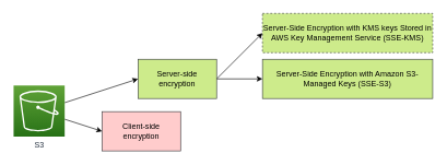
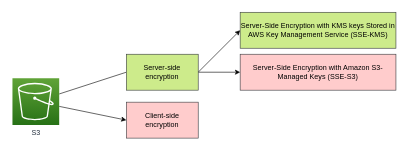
  <mxCell id="0" />
  <mxCell id="1" parent="0" />
- <mxCell id="2" style="rounded=0;orthogonalLoop=1;jettySize=auto;html=1;entryX=0;entryY=0.5;entryDx=0;entryDy=0;" edge="1" parent="1" source="4" target="7"><mxGeometry relative="1" as="geometry" /></mxCell>
+ <mxCell id="2" style="rounded=0;orthogonalLoop=1;jettySize=auto;html=1;entryX=0;entryY=0.5;entryDx=0;entryDy=0;endArrow=none;" edge="1" parent="1" source="4" target="7"><mxGeometry relative="1" as="geometry" /></mxCell>
  <mxCell id="3" style="rounded=0;orthogonalLoop=1;jettySize=auto;html=1;entryX=0;entryY=0.5;entryDx=0;entryDy=0;" edge="1" parent="1" source="4" target="8"><mxGeometry relative="1" as="geometry" /></mxCell>
  <mxCell id="4" value="S3" style="sketch=0;points=[[0,0,0],[0.25,0,0],[0.5,0,0],[0.75,0,0],[1,0,0],[0,1,0],[0.25,1,0],[0.5,1,0],[0.75,1,0],[1,1,0],[0,0.25,0],[0,0.5,0],[0,0.75,0],[1,0.25,0],[1,0.5,0],[1,0.75,0]];outlineConnect=0;fontColor=#232F3E;gradientColor=#60A337;gradientDirection=north;fillColor=#277116;strokeColor=#ffffff;dashed=0;verticalLabelPosition=bottom;verticalAlign=top;align=center;html=1;fontSize=12;fontStyle=0;aspect=fixed;shape=mxgraph.aws4.resourceIcon;resIcon=mxgraph.aws4.s3;" vertex="1" parent="1"><mxGeometry x="20" y="130" width="78" height="78" as="geometry" /></mxCell>
  <mxCell id="5" style="edgeStyle=none;rounded=0;orthogonalLoop=1;jettySize=auto;html=1;" edge="1" parent="1" source="7" target="9"><mxGeometry relative="1" as="geometry" /></mxCell>
  <mxCell id="6" style="edgeStyle=none;rounded=0;orthogonalLoop=1;jettySize=auto;html=1;entryX=0;entryY=0.5;entryDx=0;entryDy=0;exitX=1;exitY=0.5;exitDx=0;exitDy=0;" edge="1" parent="1" source="7" target="10"><mxGeometry relative="1" as="geometry" /></mxCell>
  <mxCell id="7" value="Server-side encryption" style="rounded=0;whiteSpace=wrap;html=1;fillColor=#cdeb8b;strokeColor=#36393d;" vertex="1" parent="1"><mxGeometry x="210" y="90" width="120" height="60" as="geometry" /></mxCell>
- <mxCell id="8" value="Client-side &lt;br&gt;encryption" style="rounded=0;whiteSpace=wrap;html=1;fillColor=#ffcccc;strokeColor=#36393d;" vertex="1" parent="1"><mxGeometry x="155" y="170" width="120" height="60" as="geometry" /></mxCell>
- <mxCell id="9" value="Server-Side Encryption with Amazon S3-Managed Keys (SSE-S3)" style="rounded=0;whiteSpace=wrap;html=1;fillColor=#cdeb8b;strokeColor=#36393d;" vertex="1" parent="1"><mxGeometry x="400" y="90" width="260" height="60" as="geometry" /></mxCell>
- <mxCell id="10" value="Server-Side Encryption with KMS keys Stored in AWS Key Management Service (SSE-KMS)" style="rounded=0;whiteSpace=wrap;html=1;fillColor=#cdeb8b;strokeColor=#36393d;dashed=1;" vertex="1" parent="1"><mxGeometry x="400" y="20" width="260" height="60" as="geometry" /></mxCell>
+ <mxCell id="8" value="Client-side &lt;br&gt;encryption" style="rounded=0;whiteSpace=wrap;html=1;fillColor=#ffcccc;strokeColor=#36393d;" vertex="1" parent="1"><mxGeometry x="210" y="170" width="120" height="60" as="geometry" /></mxCell>
+ <mxCell id="9" value="Server-Side Encryption with Amazon S3-Managed Keys (SSE-S3)" style="rounded=0;whiteSpace=wrap;html=1;fillColor=#ffcccc;strokeColor=#36393d;" vertex="1" parent="1"><mxGeometry x="400" y="90" width="260" height="60" as="geometry" /></mxCell>
+ <mxCell id="10" value="Server-Side Encryption with KMS keys Stored in AWS Key Management Service (SSE-KMS)" style="rounded=0;whiteSpace=wrap;html=1;fillColor=#cdeb8b;strokeColor=#36393d;" vertex="1" parent="1"><mxGeometry x="400" y="20" width="260" height="60" as="geometry" /></mxCell>
